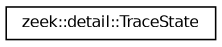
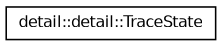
  digraph {
    rankdir=LR
-   n1 [color=black fillcolor=white fontname=Helvetica fontsize=10 height=0.2 label="zeek::detail::TraceState" shape=record style=filled width=0.4]
+   n1 [color=black fillcolor=white fontname=Helvetica fontsize=10 height=0.2 label="detail::detail::TraceState" shape=record style=filled width=0.4]
  }
